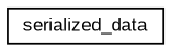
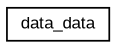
  digraph {
    rankdir=LR
    fontname="Liberation Sans"
-   n1 [color=black fillcolor=white fontname="Liberation Sans" fontsize=10 height=0.2 label=serialized_data shape=record style=filled width=0.4]
+   n1 [color=black fillcolor=white fontname="Liberation Sans" fontsize=10 height=0.2 label=data_data shape=record style=filled width=0.4]
  }
